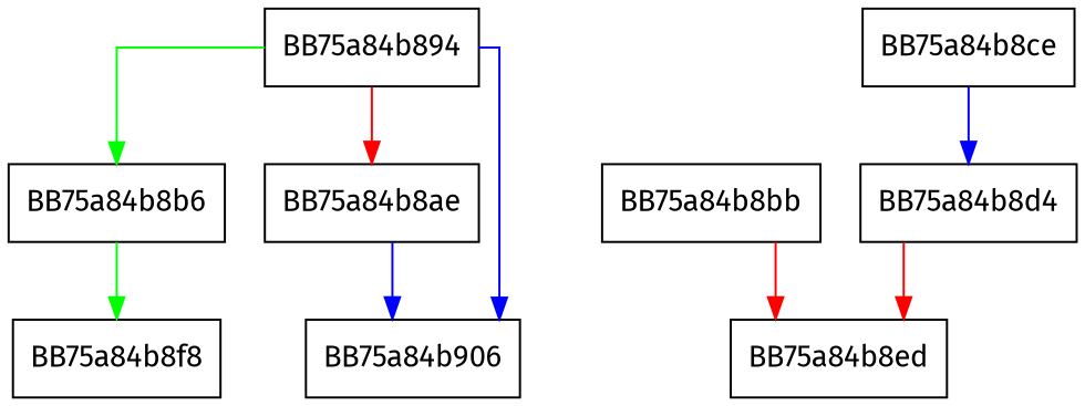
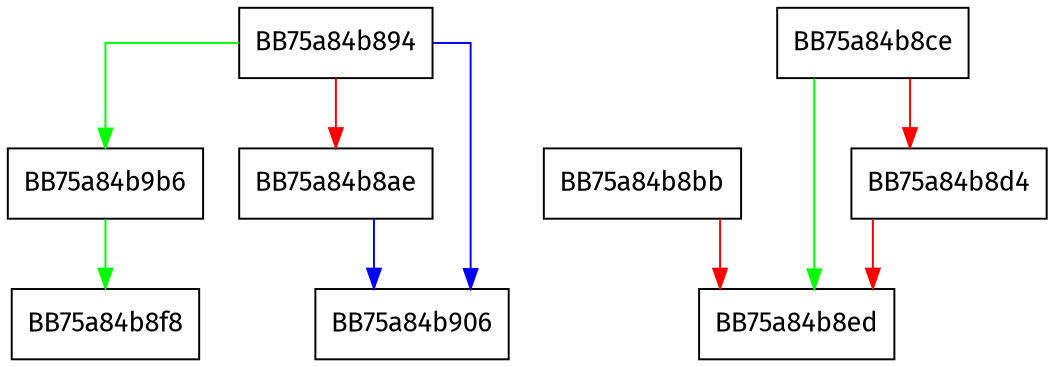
  digraph {
    fontname="Fira Sans"
    splines=ortho
    node [fontname="Fira Sans" shape=box]
    edge [color=red fontname="Fira Sans"]
    BB75a84b894
-   BB75a84b8b6
+   BB75a84b8b6 [label=BB75a84b9b6]
    BB75a84b8ae
    BB75a84b906
    BB75a84b8f8
    BB75a84b8bb
    BB75a84b8ed
    BB75a84b8ce
    BB75a84b8d4
    BB75a84b894 -> BB75a84b8b6 [color=green]
    BB75a84b894 -> BB75a84b8ae
    BB75a84b894 -> BB75a84b906 [color=blue]
    BB75a84b8b6 -> BB75a84b8f8 [color=green]
    BB75a84b8ae -> BB75a84b906 [color=blue]
    BB75a84b8bb -> BB75a84b8ed
-   BB75a84b8ce -> BB75a84b8d4 [color=blue]
+   BB75a84b8ce -> BB75a84b8ed [color=green]
+   BB75a84b8ce -> BB75a84b8d4
    BB75a84b8d4 -> BB75a84b8ed
  }
